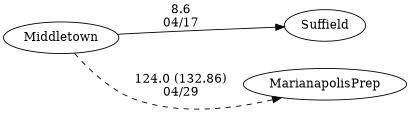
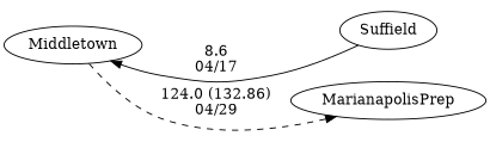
  digraph {
    rankdir=LR
    edge [random=random]
    Middletown
    Suffield
    MarianapolisPrep
-   Middletown -> Suffield [label="8.6\n04/17" style=solid weight=92]
+   Suffield -> Middletown [label="8.6\n04/17" style=solid weight=92]
    Middletown -> MarianapolisPrep [label="124.0 (132.86)\n04/29" style=dashed weight=-24]
  }
